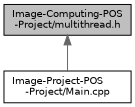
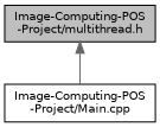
  digraph {
    node [color=black fontname=Helvetica fontsize=10 shape=record style=filled]
    n1 [fillcolor=grey75 fontcolor=black height=0.2 label="Image-Computing-POS\l-Project/multithread.h" width=0.4]
-   n2 [fillcolor=white height=0.2 label="Image-Project-POS\l-Project/Main.cpp" width=0.4]
+   n2 [fillcolor=white height=0.2 label="Image-Computing-POS\l-Project/Main.cpp" width=0.4]
    n1 -> n2 [color=gray40 dir=back fontname=Helvetica fontsize=10 labelfontname=Helvetica labelfontsize=10 style=solid]
  }
